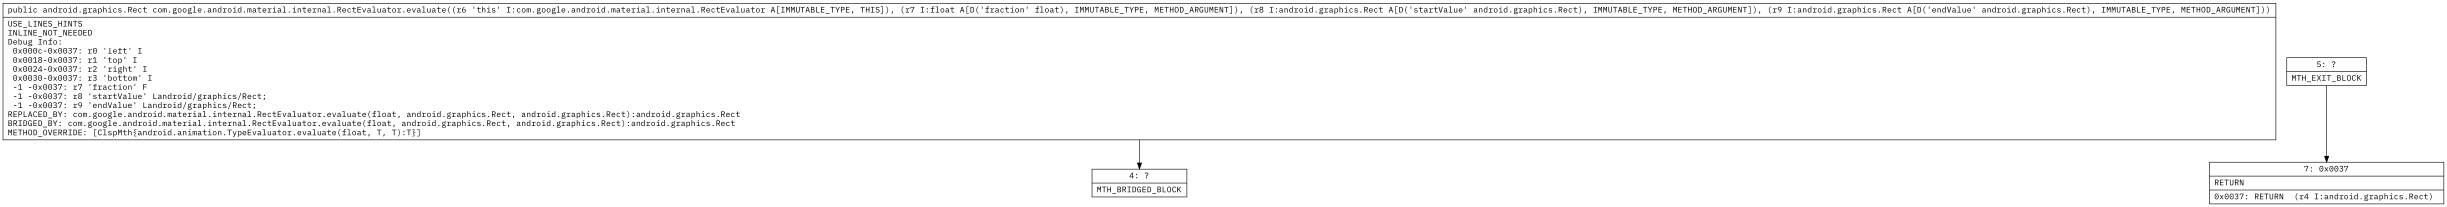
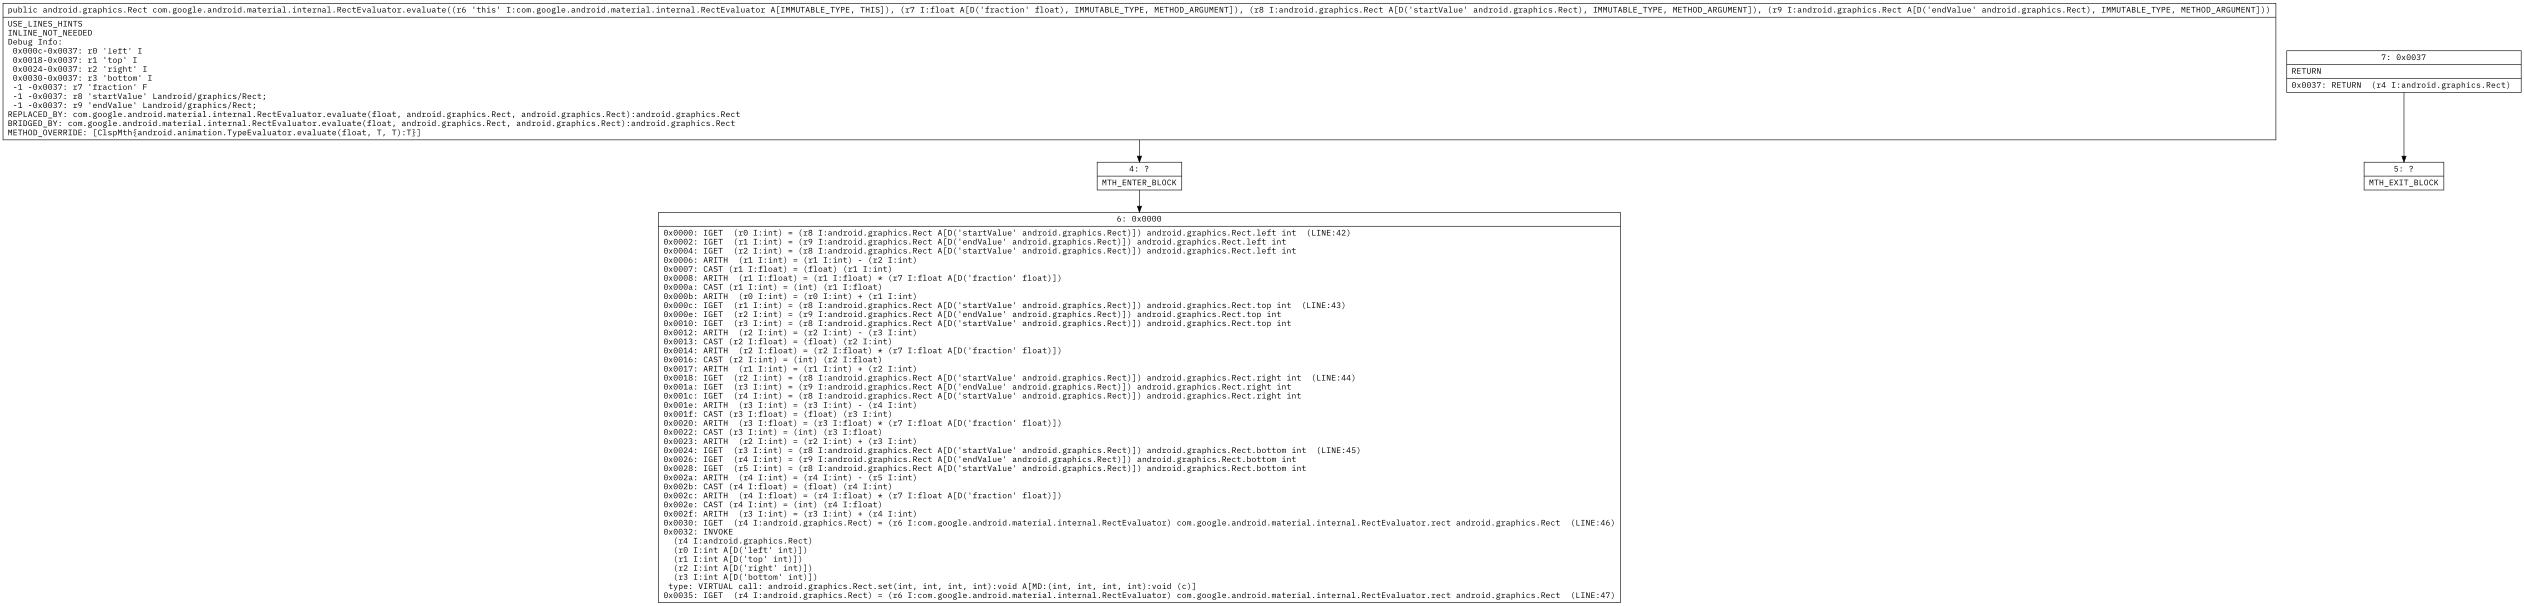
  digraph {
    fontname="IBM Plex Mono"
    node [fontname="IBM Plex Mono" shape=record]
    edge [fontname="IBM Plex Mono"]
-   n1 [label="{4\:\ ?|MTH_BRIDGED_BLOCK\l}"]
+   n1 [label="{4\:\ ?|MTH_ENTER_BLOCK\l}"]
+   n2 [label="{6\:\ 0x0000|0x0000: IGET  (r0 I:int) = (r8 I:android.graphics.Rect A[D('startValue' android.graphics.Rect)]) android.graphics.Rect.left int  (LINE:42)\l0x0002: IGET  (r1 I:int) = (r9 I:android.graphics.Rect A[D('endValue' android.graphics.Rect)]) android.graphics.Rect.left int \l0x0004: IGET  (r2 I:int) = (r8 I:android.graphics.Rect A[D('startValue' android.graphics.Rect)]) android.graphics.Rect.left int \l0x0006: ARITH  (r1 I:int) = (r1 I:int) \- (r2 I:int) \l0x0007: CAST (r1 I:float) = (float) (r1 I:int) \l0x0008: ARITH  (r1 I:float) = (r1 I:float) * (r7 I:float A[D('fraction' float)]) \l0x000a: CAST (r1 I:int) = (int) (r1 I:float) \l0x000b: ARITH  (r0 I:int) = (r0 I:int) + (r1 I:int) \l0x000c: IGET  (r1 I:int) = (r8 I:android.graphics.Rect A[D('startValue' android.graphics.Rect)]) android.graphics.Rect.top int  (LINE:43)\l0x000e: IGET  (r2 I:int) = (r9 I:android.graphics.Rect A[D('endValue' android.graphics.Rect)]) android.graphics.Rect.top int \l0x0010: IGET  (r3 I:int) = (r8 I:android.graphics.Rect A[D('startValue' android.graphics.Rect)]) android.graphics.Rect.top int \l0x0012: ARITH  (r2 I:int) = (r2 I:int) \- (r3 I:int) \l0x0013: CAST (r2 I:float) = (float) (r2 I:int) \l0x0014: ARITH  (r2 I:float) = (r2 I:float) * (r7 I:float A[D('fraction' float)]) \l0x0016: CAST (r2 I:int) = (int) (r2 I:float) \l0x0017: ARITH  (r1 I:int) = (r1 I:int) + (r2 I:int) \l0x0018: IGET  (r2 I:int) = (r8 I:android.graphics.Rect A[D('startValue' android.graphics.Rect)]) android.graphics.Rect.right int  (LINE:44)\l0x001a: IGET  (r3 I:int) = (r9 I:android.graphics.Rect A[D('endValue' android.graphics.Rect)]) android.graphics.Rect.right int \l0x001c: IGET  (r4 I:int) = (r8 I:android.graphics.Rect A[D('startValue' android.graphics.Rect)]) android.graphics.Rect.right int \l0x001e: ARITH  (r3 I:int) = (r3 I:int) \- (r4 I:int) \l0x001f: CAST (r3 I:float) = (float) (r3 I:int) \l0x0020: ARITH  (r3 I:float) = (r3 I:float) * (r7 I:float A[D('fraction' float)]) \l0x0022: CAST (r3 I:int) = (int) (r3 I:float) \l0x0023: ARITH  (r2 I:int) = (r2 I:int) + (r3 I:int) \l0x0024: IGET  (r3 I:int) = (r8 I:android.graphics.Rect A[D('startValue' android.graphics.Rect)]) android.graphics.Rect.bottom int  (LINE:45)\l0x0026: IGET  (r4 I:int) = (r9 I:android.graphics.Rect A[D('endValue' android.graphics.Rect)]) android.graphics.Rect.bottom int \l0x0028: IGET  (r5 I:int) = (r8 I:android.graphics.Rect A[D('startValue' android.graphics.Rect)]) android.graphics.Rect.bottom int \l0x002a: ARITH  (r4 I:int) = (r4 I:int) \- (r5 I:int) \l0x002b: CAST (r4 I:float) = (float) (r4 I:int) \l0x002c: ARITH  (r4 I:float) = (r4 I:float) * (r7 I:float A[D('fraction' float)]) \l0x002e: CAST (r4 I:int) = (int) (r4 I:float) \l0x002f: ARITH  (r3 I:int) = (r3 I:int) + (r4 I:int) \l0x0030: IGET  (r4 I:android.graphics.Rect) = (r6 I:com.google.android.material.internal.RectEvaluator) com.google.android.material.internal.RectEvaluator.rect android.graphics.Rect  (LINE:46)\l0x0032: INVOKE  \l  (r4 I:android.graphics.Rect)\l  (r0 I:int A[D('left' int)])\l  (r1 I:int A[D('top' int)])\l  (r2 I:int A[D('right' int)])\l  (r3 I:int A[D('bottom' int)])\l type: VIRTUAL call: android.graphics.Rect.set(int, int, int, int):void A[MD:(int, int, int, int):void (c)]\l0x0035: IGET  (r4 I:android.graphics.Rect) = (r6 I:com.google.android.material.internal.RectEvaluator) com.google.android.material.internal.RectEvaluator.rect android.graphics.Rect  (LINE:47)\l}"]
    n3 [label="{7\:\ 0x0037|RETURN\l|0x0037: RETURN  (r4 I:android.graphics.Rect) \l}"]
    n4 [label="{5\:\ ?|MTH_EXIT_BLOCK\l}"]
    n5 [label="{public android.graphics.Rect com.google.android.material.internal.RectEvaluator.evaluate((r6 'this' I:com.google.android.material.internal.RectEvaluator A[IMMUTABLE_TYPE, THIS]), (r7 I:float A[D('fraction' float), IMMUTABLE_TYPE, METHOD_ARGUMENT]), (r8 I:android.graphics.Rect A[D('startValue' android.graphics.Rect), IMMUTABLE_TYPE, METHOD_ARGUMENT]), (r9 I:android.graphics.Rect A[D('endValue' android.graphics.Rect), IMMUTABLE_TYPE, METHOD_ARGUMENT]))  | USE_LINES_HINTS\lINLINE_NOT_NEEDED\lDebug Info:\l  0x000c\-0x0037: r0 'left' I\l  0x0018\-0x0037: r1 'top' I\l  0x0024\-0x0037: r2 'right' I\l  0x0030\-0x0037: r3 'bottom' I\l  \-1 \-0x0037: r7 'fraction' F\l  \-1 \-0x0037: r8 'startValue' Landroid\/graphics\/Rect;\l  \-1 \-0x0037: r9 'endValue' Landroid\/graphics\/Rect;\lREPLACED_BY: com.google.android.material.internal.RectEvaluator.evaluate(float, android.graphics.Rect, android.graphics.Rect):android.graphics.Rect\lBRIDGED_BY: com.google.android.material.internal.RectEvaluator.evaluate(float, android.graphics.Rect, android.graphics.Rect):android.graphics.Rect\lMETHOD_OVERRIDE: [ClspMth\{android.animation.TypeEvaluator.evaluate(float, T, T):T\}]\l}"]
-   n4 -> n3
+   n1 -> n2
+   n3 -> n4
    n5 -> n1
  }
